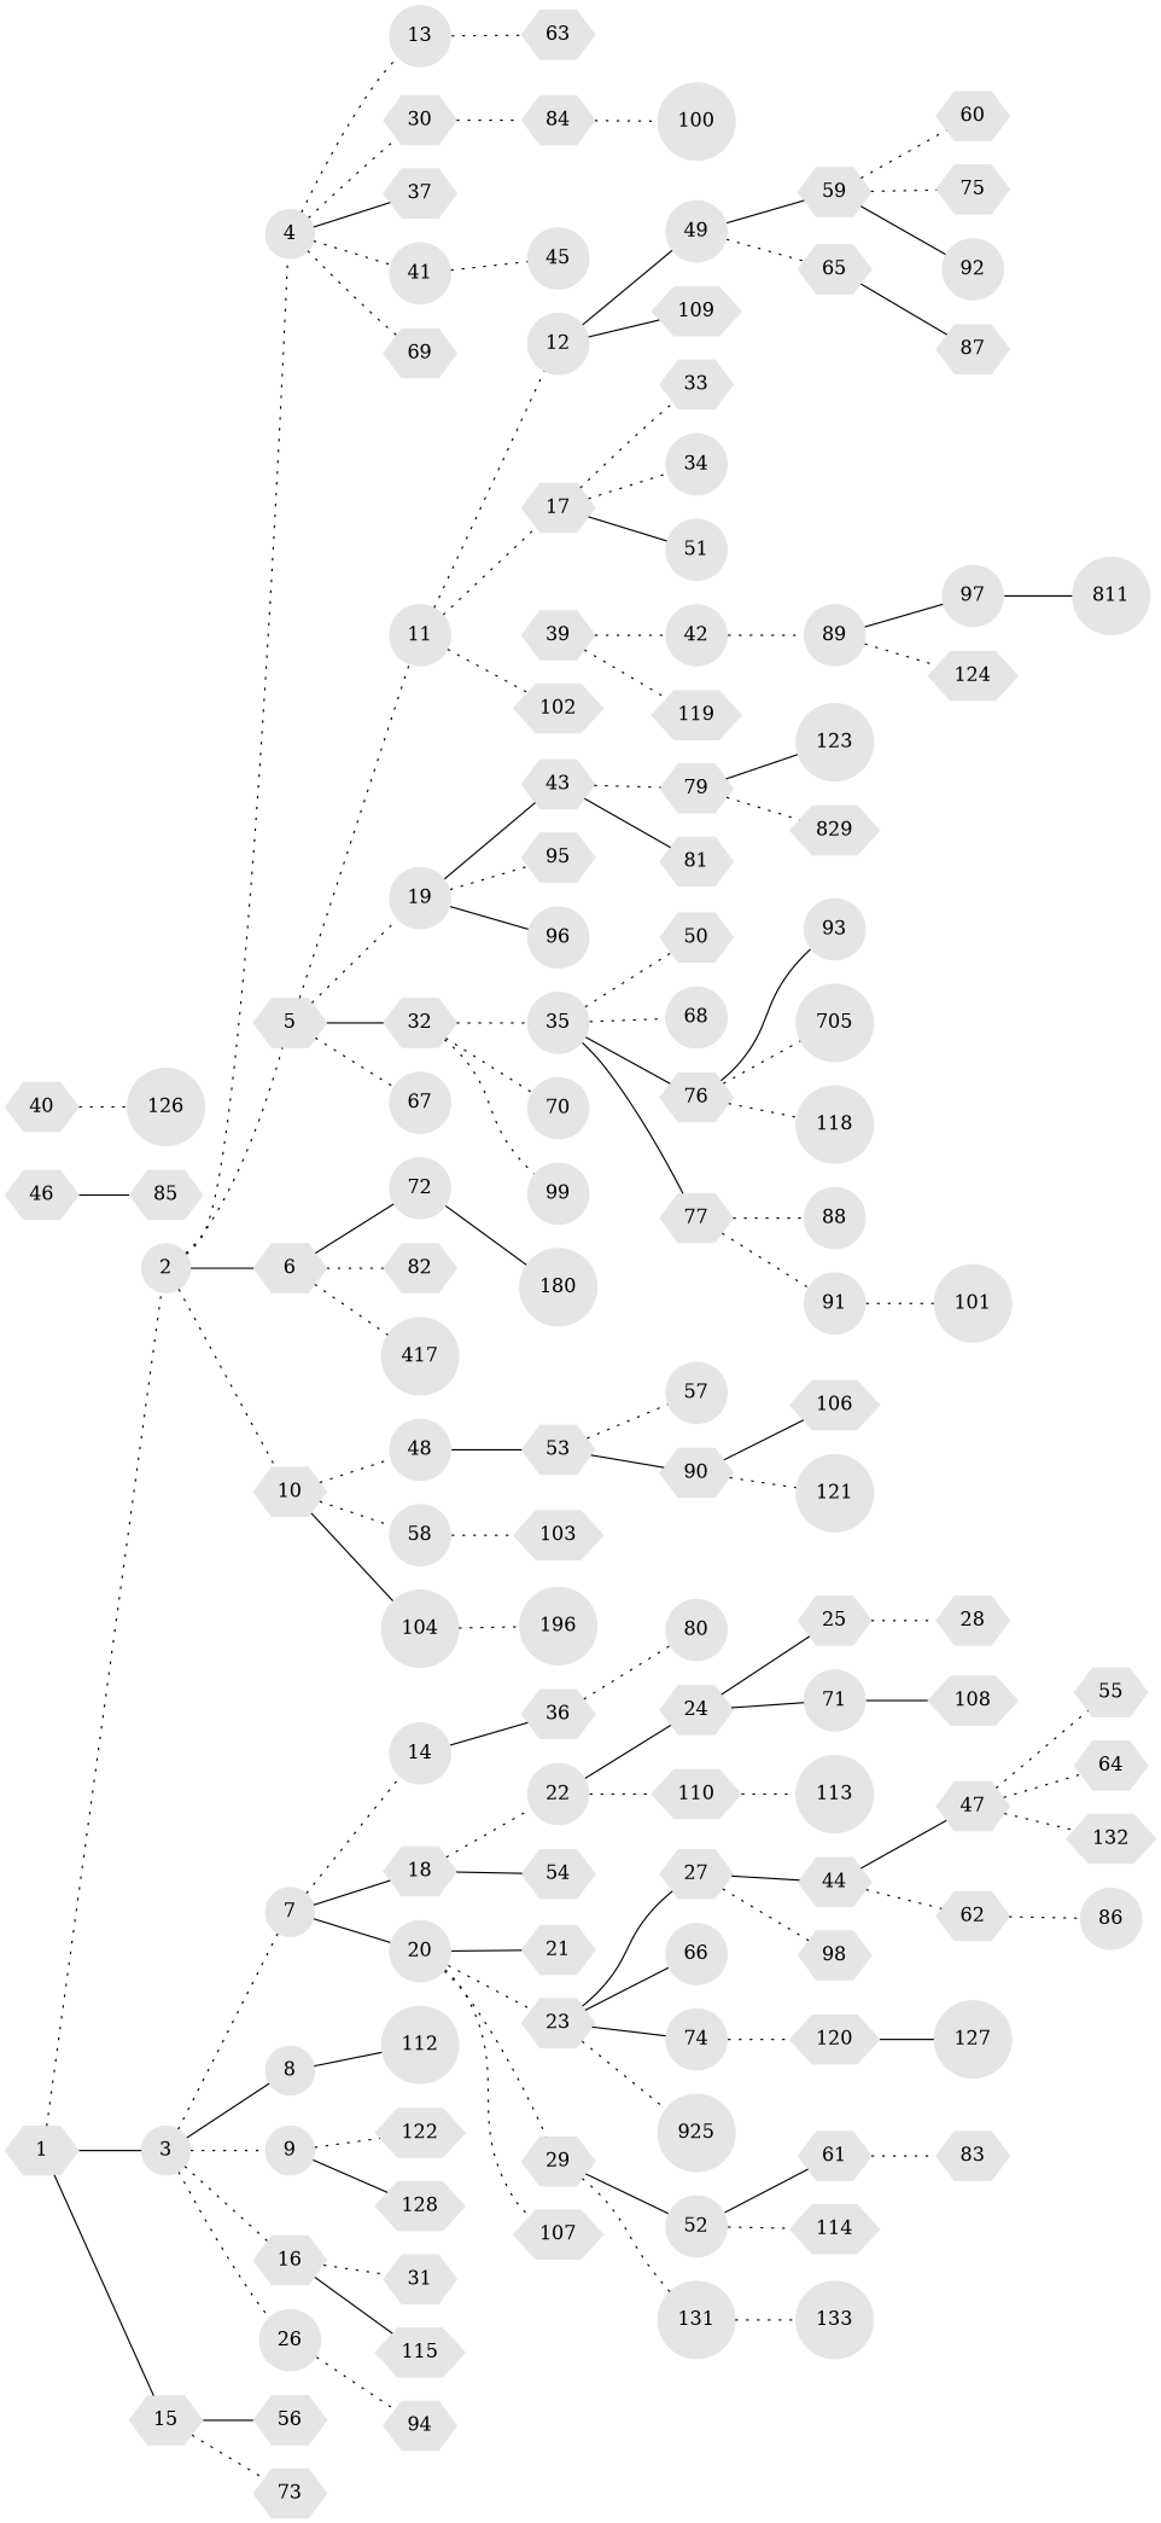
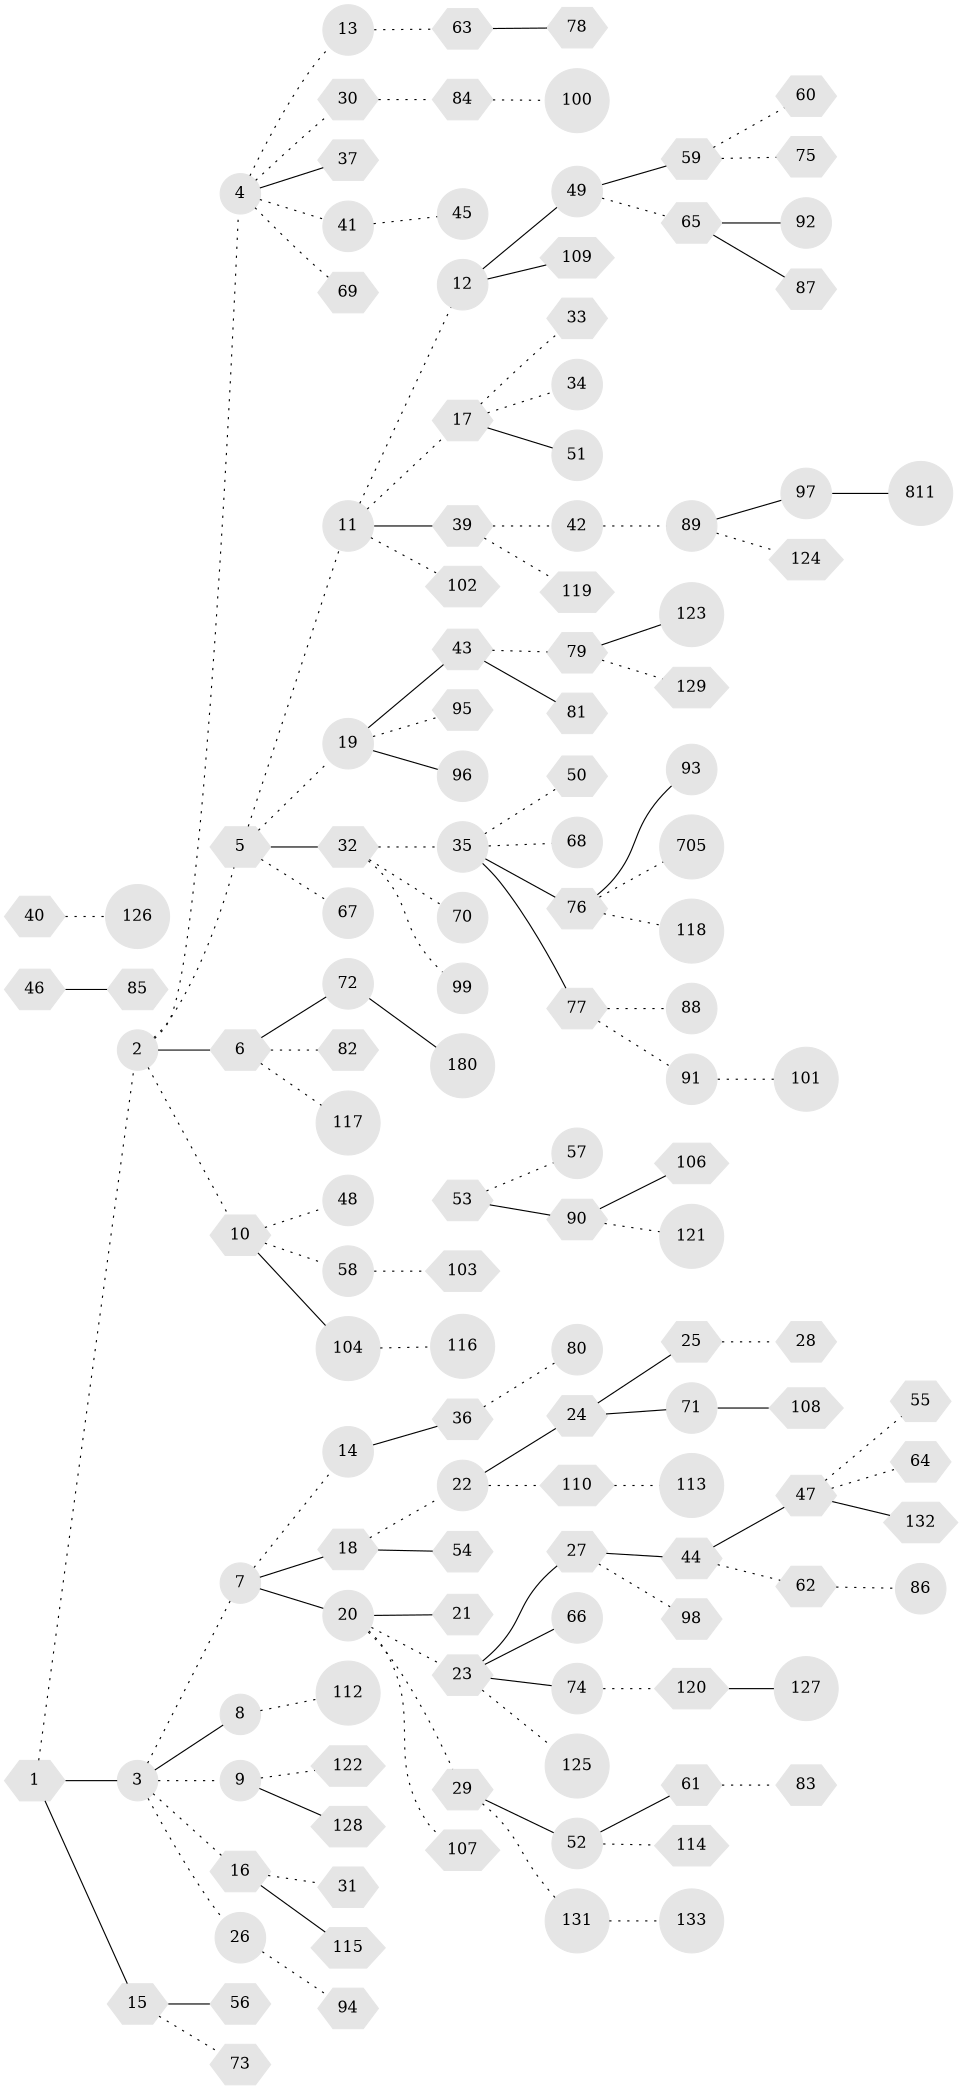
  graph {
    rankdir=LR
    node [color=gray90 shape=hexagon style=filled]
    edge [style=dotted]
    2 [shape=circle]
    1
    3 [shape=circle]
    15
    4 [shape=circle]
    5
    6
    10
    7 [shape=circle]
    8 [shape=circle]
    9 [shape=circle]
    16
    26 [shape=circle]
    56
    73
    13 [shape=circle]
    30
    37
    41 [shape=circle]
    69
    11 [shape=circle]
    19 [shape=circle]
    32
    67 [shape=circle]
    72 [shape=circle]
    82
-   117 [shape=circle label=417]
+   117 [shape=circle]
    48 [shape=circle]
    58 [shape=circle]
    104 [shape=circle]
    14 [shape=circle]
    18
    20 [shape=circle]
    112 [shape=circle]
    122
    128
    31
    115
    94
    63
    84
    45 [shape=circle]
    12 [shape=circle]
    17
    39
    102
    43
    95
    96 [shape=circle]
    35 [shape=circle]
    70 [shape=circle]
    99 [shape=circle]
    n53 [label=180 shape=circle]
    36
    22 [shape=circle]
    54
    21
    23
    29
    107
    53
    103
-   116 [shape=circle label=196]
+   116 [shape=circle]
    49 [shape=circle]
    109
    33
    34 [shape=circle]
    51 [shape=circle]
    42 [shape=circle]
    119
    46
    85
    59
    65
+   78
    80 [shape=circle]
    24
    110
    79
    81
    27
    66 [shape=circle]
    74 [shape=circle]
-   125 [shape=circle label=925]
+   125 [shape=circle]
    52 [shape=circle]
    131 [shape=circle]
    25
    71 [shape=circle]
    113 [shape=circle]
    44
    98
    120
    28
    108
    47
    62
    61
    114
    133 [shape=circle]
    100 [shape=circle]
    50
    68 [shape=circle]
    76
    77
    93 [shape=circle]
    n106 [label=705 shape=circle]
    118 [shape=circle]
    88 [shape=circle]
    91 [shape=circle]
    126 [shape=circle]
    40
    89 [shape=circle]
    97 [shape=circle]
    124
    123 [shape=circle]
-   129 [label=829]
+   129
    55
    64
    132
    86 [shape=circle]
    57 [shape=circle]
    90
    60
    75
    92 [shape=circle]
    87
    83
    106
    121 [shape=circle]
    127 [shape=circle]
    101 [shape=circle]
    n132 [label=811 shape=circle]
    2 -- 4
    2 -- 5
    2 -- 6 [style=solid]
    2 -- 10
    1 -- 2
    1 -- 3 [style=solid]
    1 -- 15 [style=solid]
    3 -- 7
    3 -- 8 [style=solid]
    3 -- 9
    3 -- 16
    3 -- 26
    15 -- 56 [style=solid]
    15 -- 73
    4 -- 13
    4 -- 30
    4 -- 37 [style=solid]
    4 -- 41
    4 -- 69
    5 -- 11
    5 -- 19
    5 -- 32 [style=solid]
    5 -- 67
    6 -- 72 [style=solid]
    6 -- 82
    6 -- 117
    10 -- 48
    10 -- 58
    10 -- 104 [style=solid]
    7 -- 14
    7 -- 18 [style=solid]
    7 -- 20 [style=solid]
-   8 -- 112 [style=solid]
+   8 -- 112
    9 -- 122
    9 -- 128 [style=solid]
    16 -- 31
    16 -- 115 [style=solid]
    26 -- 94
    13 -- 63
    30 -- 84
    41 -- 45
    11 -- 12
    11 -- 17
+   11 -- 39 [style=solid]
    11 -- 102
    19 -- 43 [style=solid]
    19 -- 95
    19 -- 96 [style=solid]
    32 -- 35
    32 -- 70
    32 -- 99
    72 -- n53 [style=solid]
-   48 -- 53 [style=solid]
    58 -- 103
    104 -- 116
    14 -- 36 [style=solid]
    18 -- 22
    18 -- 54 [style=solid]
    20 -- 21 [style=solid]
    20 -- 23
    20 -- 29
    20 -- 107
+   63 -- 78 [style=solid]
    84 -- 100
    12 -- 49 [style=solid]
    12 -- 109 [style=solid]
    17 -- 33
    17 -- 34
    17 -- 51 [style=solid]
    39 -- 42
    39 -- 119
    43 -- 79
    43 -- 81 [style=solid]
    35 -- 50
    35 -- 68
    35 -- 76 [style=solid]
    35 -- 77 [style=solid]
    36 -- 80
    22 -- 24 [style=solid]
    22 -- 110
    23 -- 27 [style=solid]
    23 -- 66 [style=solid]
    23 -- 74 [style=solid]
    23 -- 125
    29 -- 52 [style=solid]
    29 -- 131
    53 -- 57
    53 -- 90 [style=solid]
    49 -- 59 [style=solid]
    49 -- 65
    42 -- 89
    46 -- 85 [style=solid]
    59 -- 60
    59 -- 75
-   59 -- 92 [style=solid]
+   65 -- 92 [style=solid]
    65 -- 87 [style=solid]
    24 -- 25 [style=solid]
    24 -- 71 [style=solid]
    110 -- 113
    79 -- 123 [style=solid]
    79 -- 129
    27 -- 44 [style=solid]
    27 -- 98
    74 -- 120
    52 -- 61 [style=solid]
    52 -- 114
    131 -- 133
    25 -- 28
    71 -- 108 [style=solid]
    44 -- 47 [style=solid]
    44 -- 62
    120 -- 127 [style=solid]
    47 -- 55
    47 -- 64
-   47 -- 132
+   47 -- 132 [style=solid]
    62 -- 86
    61 -- 83
    76 -- 93 [style=solid]
    76 -- n106
    76 -- 118
    77 -- 88
    77 -- 91
    91 -- 101
    40 -- 126
    89 -- 97 [style=solid]
    89 -- 124
    97 -- n132 [style=solid]
    90 -- 106 [style=solid]
    90 -- 121
  }
